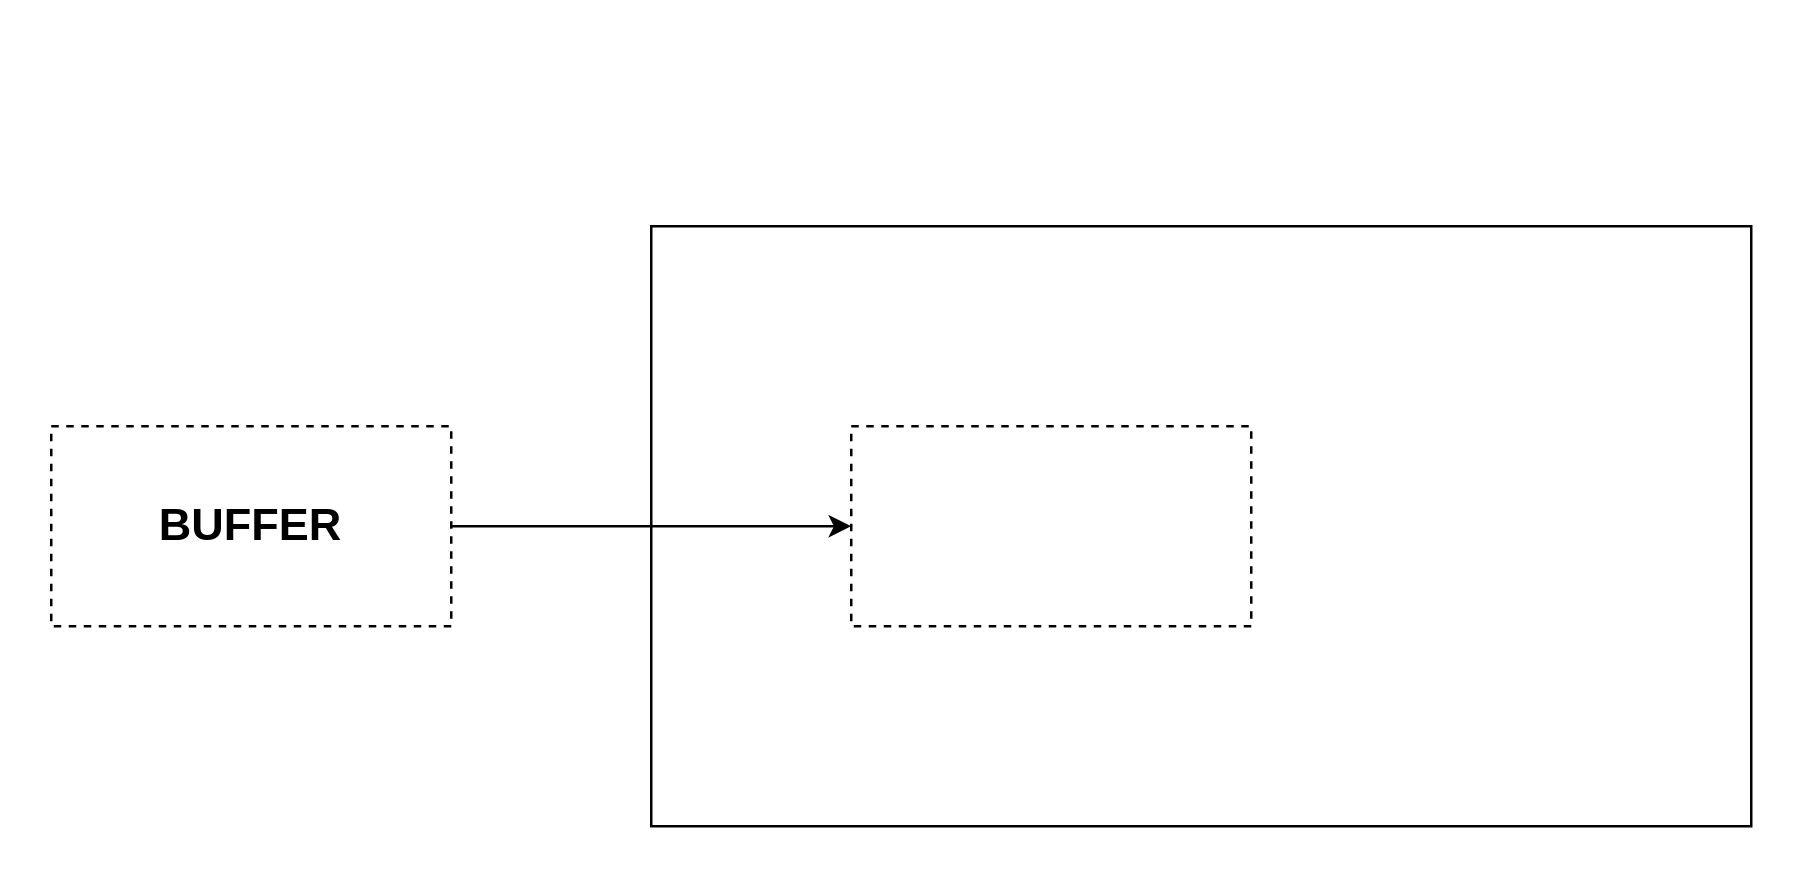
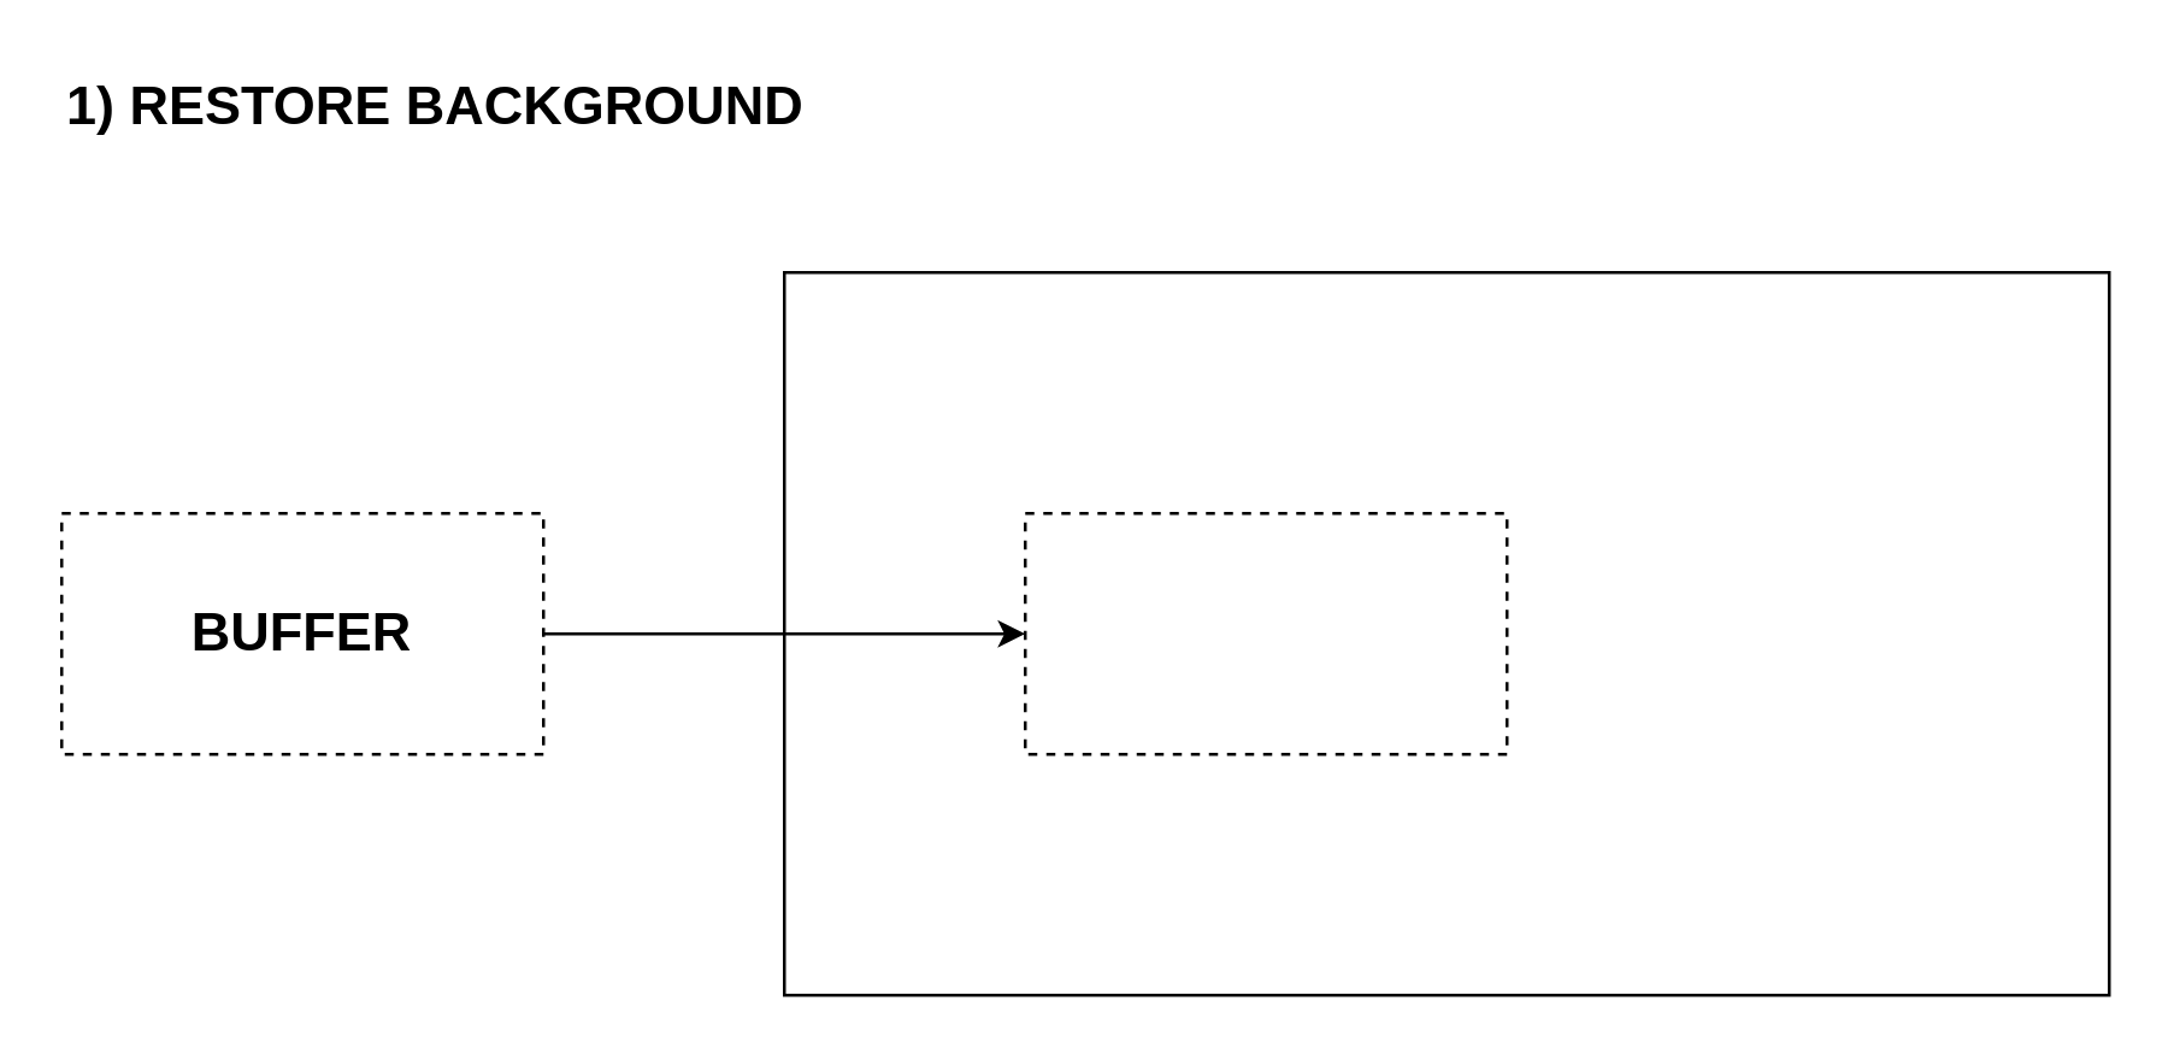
  <mxCell id="0" />
  <mxCell id="1" parent="0" />
  <mxCell id="2" value="" style="rounded=0;whiteSpace=wrap;html=1;" vertex="1" parent="1"><mxGeometry x="260" y="90" width="440" height="240" as="geometry" /></mxCell>
  <mxCell id="3" style="edgeStyle=orthogonalEdgeStyle;rounded=0;orthogonalLoop=1;jettySize=auto;html=1;entryX=0;entryY=0.5;entryDx=0;entryDy=0;" edge="1" parent="1" source="4" target="5"><mxGeometry relative="1" as="geometry" /></mxCell>
  <mxCell id="4" value="&lt;b&gt;&lt;font style=&quot;font-size: 18px;&quot;&gt;BUFFER&lt;/font&gt;&lt;/b&gt;" style="rounded=0;whiteSpace=wrap;html=1;dashed=1;" vertex="1" parent="1"><mxGeometry x="20" y="170" width="160" height="80" as="geometry" /></mxCell>
  <mxCell id="5" value="" style="rounded=0;whiteSpace=wrap;html=1;dashed=1;" vertex="1" parent="1"><mxGeometry x="340" y="170" width="160" height="80" as="geometry" /></mxCell>
+ <mxCell id="6" value="&lt;b&gt;&lt;font style=&quot;font-size: 18px;&quot;&gt;1) RESTORE BACKGROUND&lt;/font&gt;&lt;/b&gt;" style="text;html=1;align=left;verticalAlign=middle;whiteSpace=wrap;rounded=0;" vertex="1" parent="1"><mxGeometry x="20" y="20" width="280" height="30" as="geometry" /></mxCell>
